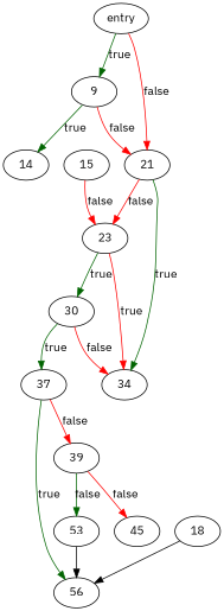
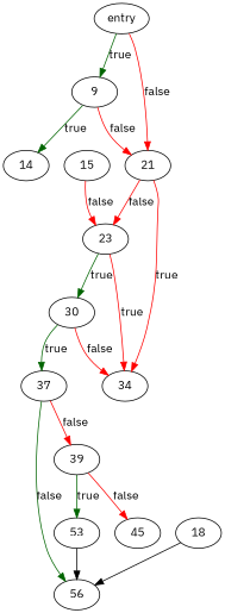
  digraph {
    fontname="IBM Plex Sans"
    node [fontname="IBM Plex Sans"]
    edge [color=red fontname="IBM Plex Sans"]
    n1 [label=entry]
    9
    21
    14
    23
    34
    15
    18
    56
    30
    37
    39
    45
    53
    n1 -> 9 [color=darkgreen label=true]
    n1 -> 21 [label=false]
    9 -> 21 [label=false]
    9 -> 14 [color=darkgreen label=true]
    21 -> 23 [label=false]
-   21 -> 34 [color=darkgreen label=true]
+   21 -> 34 [label=true]
    23 -> 34 [label=true]
    23 -> 30 [color=darkgreen label=true]
    15 -> 23 [label=false]
    18 -> 56 [color=""]
    30 -> 34 [label=false]
    30 -> 37 [color=darkgreen label=true]
-   37 -> 56 [color=darkgreen label=true]
+   37 -> 56 [color=darkgreen label=false]
    37 -> 39 [label=false]
    39 -> 45 [label=false]
-   39 -> 53 [color=darkgreen label=false]
+   39 -> 53 [color=darkgreen label=true]
    53 -> 56 [color=""]
  }
